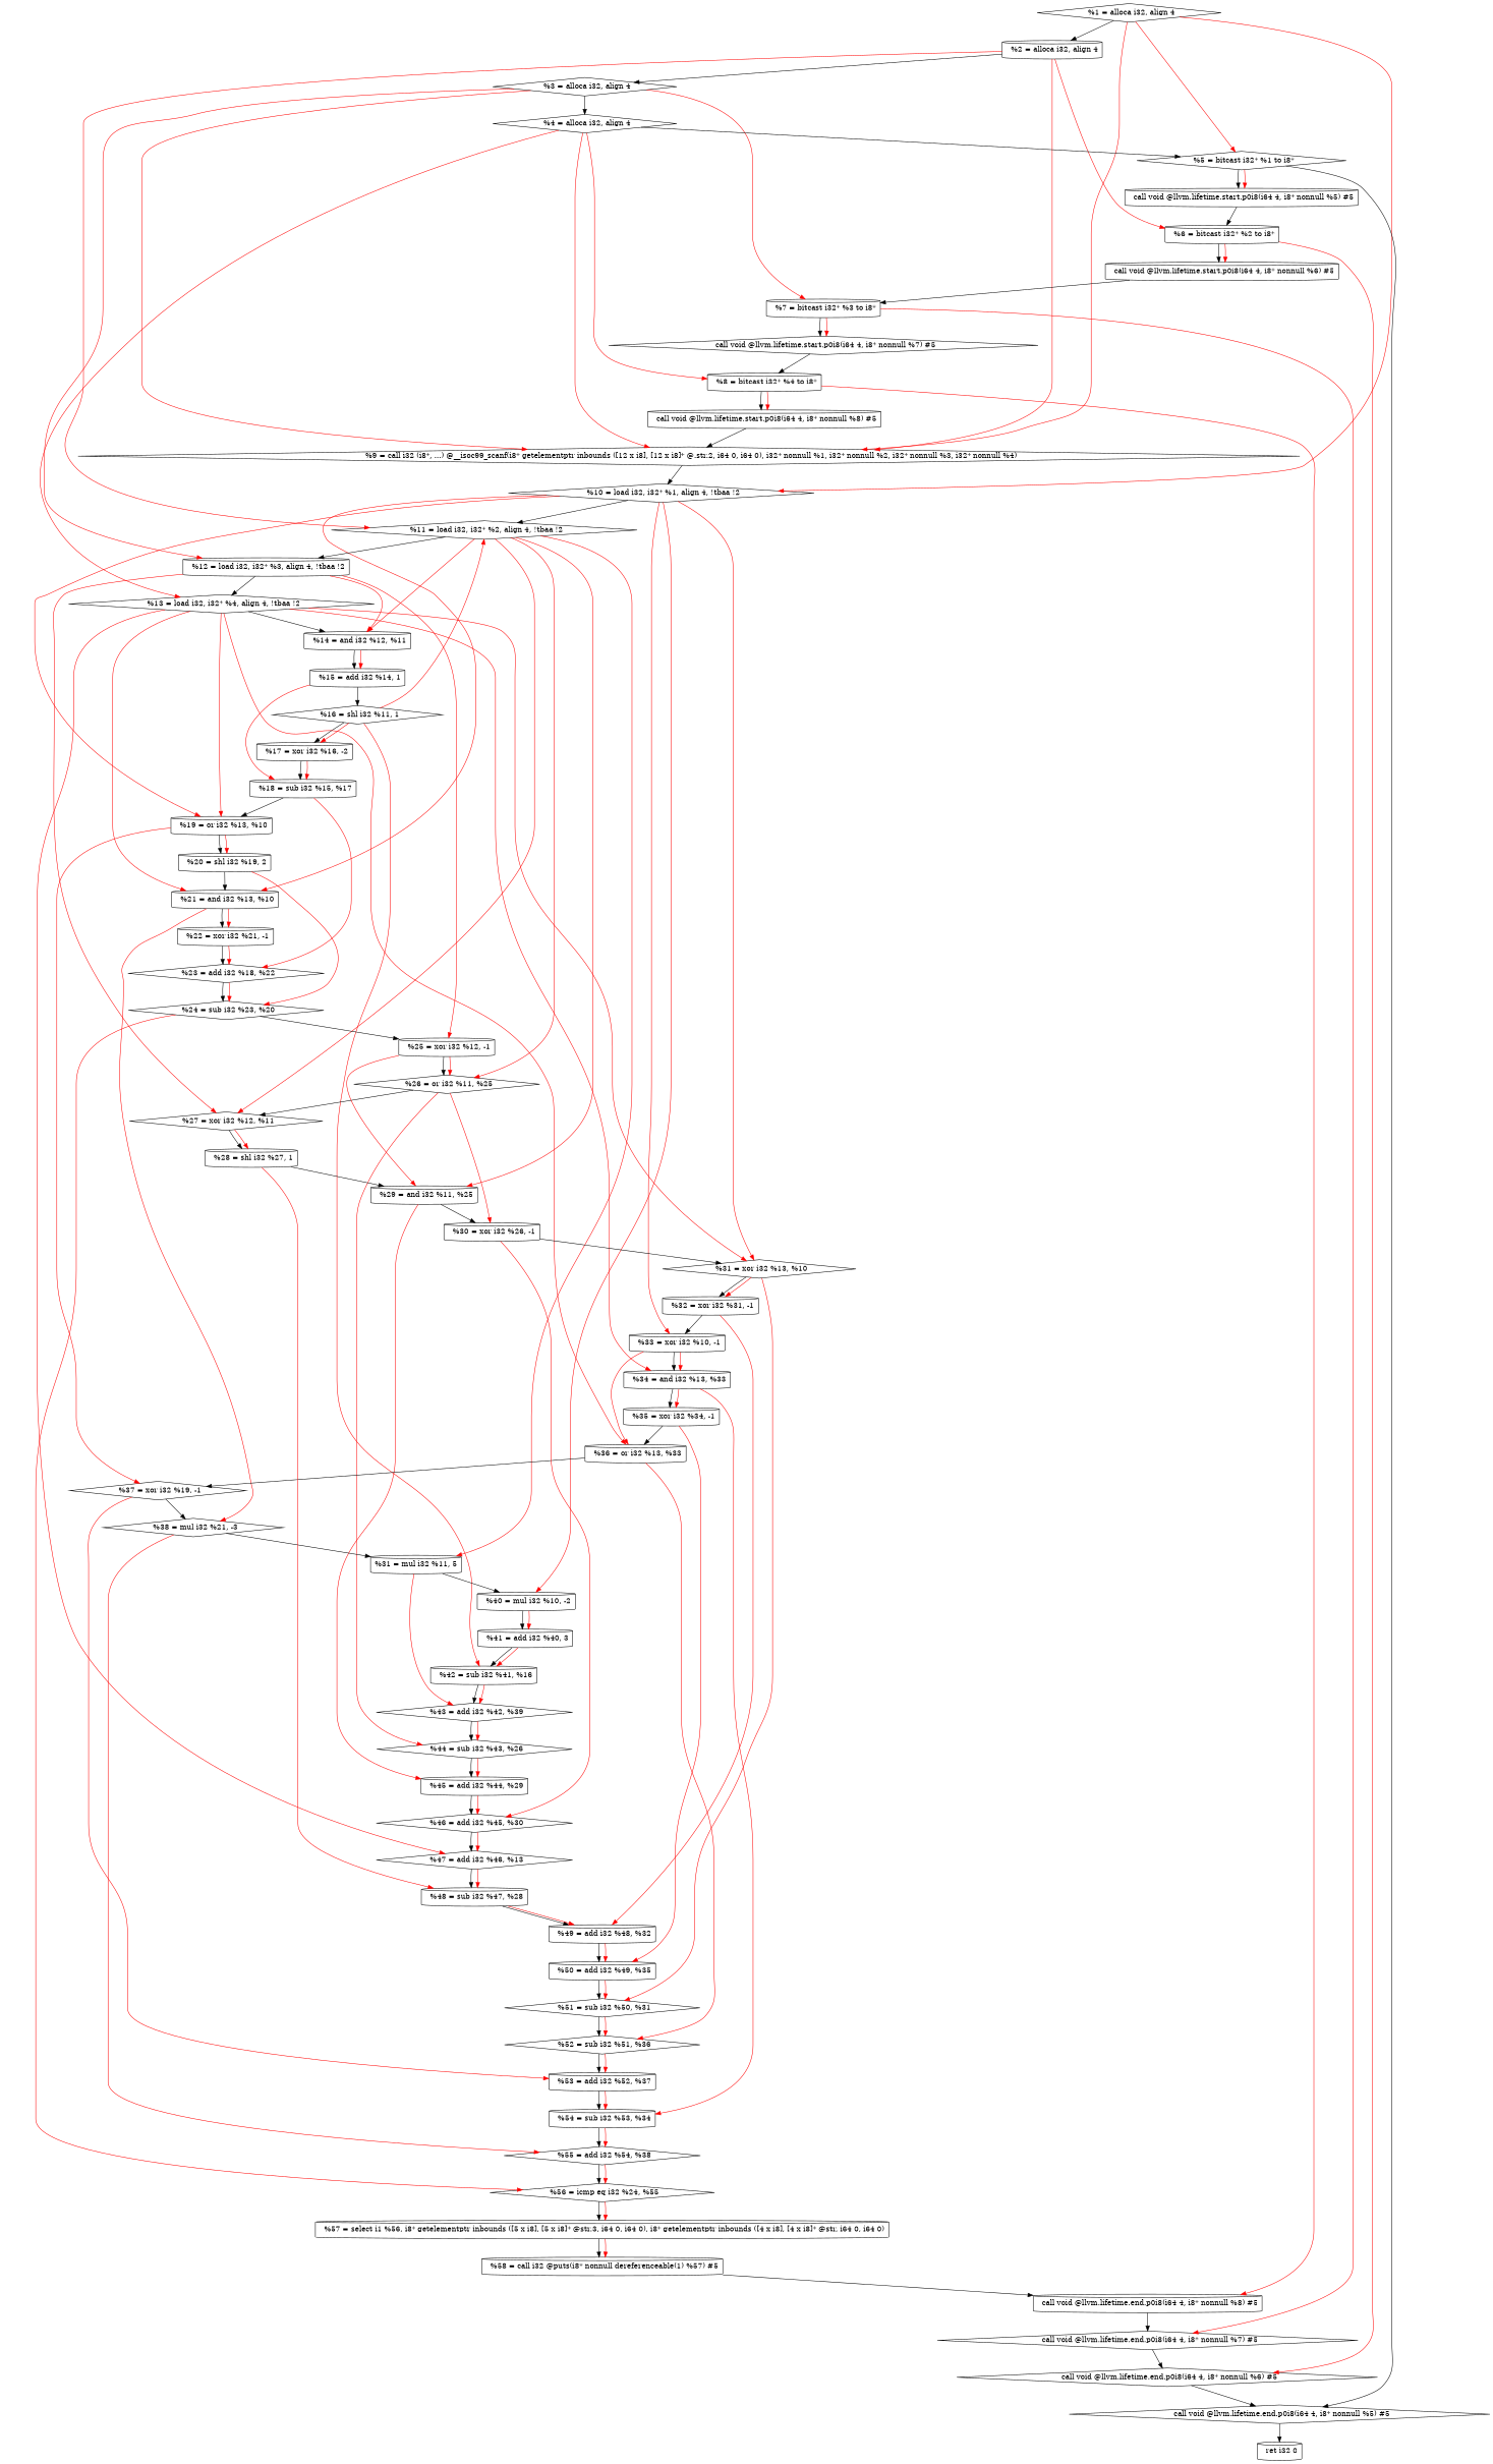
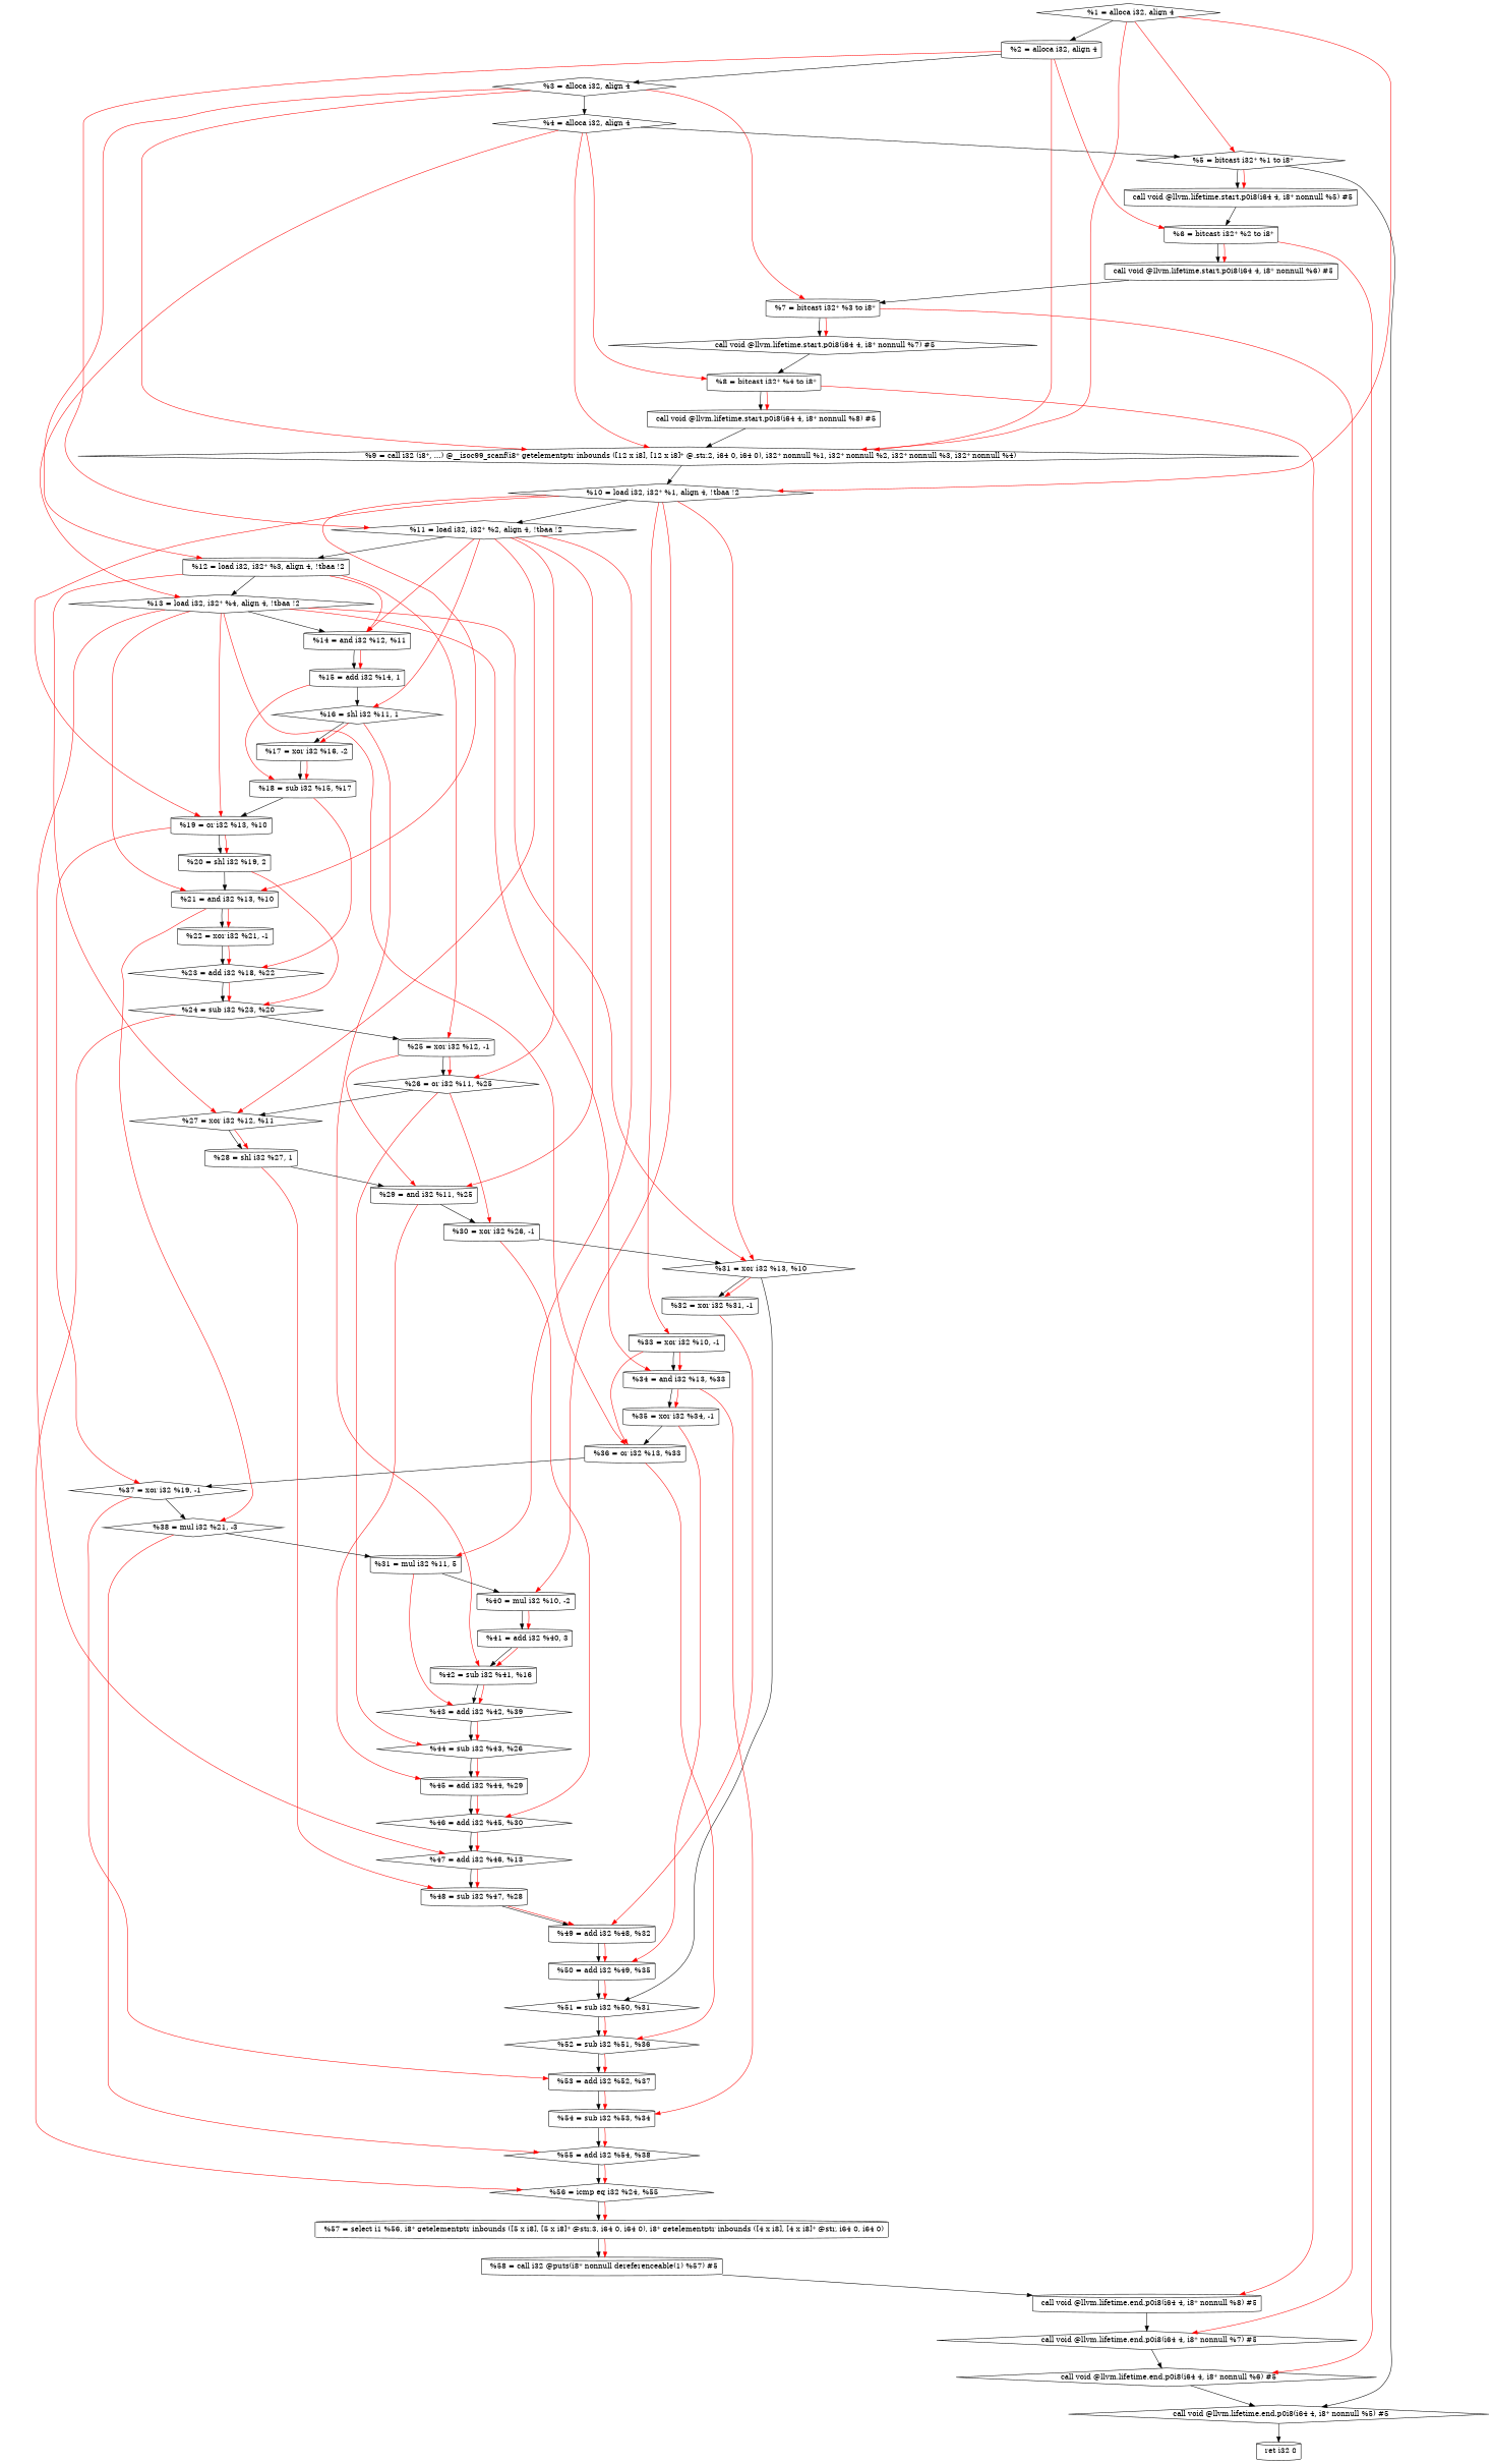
  digraph {
    node [shape=cylinder]
    edge [color=red]
    n1 [label="  %1 = alloca i32, align 4" shape=diamond]
    n2 [label="  %2 = alloca i32, align 4"]
    n3 [label="  %5 = bitcast i32* %1 to i8*" shape=diamond]
    n4 [label="  %9 = call i32 (i8*, ...) @__isoc99_scanf(i8* getelementptr inbounds ([12 x i8], [12 x i8]* @.str.2, i64 0, i64 0), i32* nonnull %1, i32* nonnull %2, i32* nonnull %3, i32* nonnull %4)" shape=diamond]
    n5 [label="  %10 = load i32, i32* %1, align 4, !tbaa !2" shape=diamond]
    n6 [label="  %3 = alloca i32, align 4" shape=diamond]
    n7 [label="  %6 = bitcast i32* %2 to i8*"]
    n8 [label="  %11 = load i32, i32* %2, align 4, !tbaa !2" shape=diamond]
    n9 [label="  call void @llvm.lifetime.start.p0i8(i64 4, i8* nonnull %5) #5"]
    n10 [label="  call void @llvm.lifetime.end.p0i8(i64 4, i8* nonnull %5) #5" shape=diamond]
    n11 [label="  %19 = or i32 %13, %10"]
    n12 [label="  %21 = and i32 %13, %10"]
    n13 [label="  %31 = xor i32 %13, %10" shape=diamond]
    n14 [label="  %33 = xor i32 %10, -1"]
    n15 [label="  %40 = mul i32 %10, -2"]
    n16 [label="  %4 = alloca i32, align 4" shape=diamond]
    n17 [label="  %7 = bitcast i32* %3 to i8*"]
    n18 [label="  %12 = load i32, i32* %3, align 4, !tbaa !2"]
    n19 [label="  call void @llvm.lifetime.start.p0i8(i64 4, i8* nonnull %6) #5"]
    n20 [label="  call void @llvm.lifetime.end.p0i8(i64 4, i8* nonnull %6) #5" shape=diamond]
    n21 [label="  %14 = and i32 %12, %11"]
    n22 [label="  %16 = shl i32 %11, 1" shape=diamond]
    n23 [label="  %26 = or i32 %11, %25" shape=diamond]
    n24 [label="  %27 = xor i32 %12, %11" shape=diamond]
    n25 [label="  %29 = and i32 %11, %25"]
    n26 [label="%31 = mul i32 %11, 5"]
    n27 [label="  %8 = bitcast i32* %4 to i8*"]
    n28 [label="  %13 = load i32, i32* %4, align 4, !tbaa !2" shape=diamond]
    n29 [label="  call void @llvm.lifetime.start.p0i8(i64 4, i8* nonnull %7) #5" shape=diamond]
    n30 [label="  call void @llvm.lifetime.end.p0i8(i64 4, i8* nonnull %7) #5" shape=diamond]
    n31 [label="  %25 = xor i32 %12, -1"]
    n32 [label="  call void @llvm.lifetime.start.p0i8(i64 4, i8* nonnull %8) #5"]
    n33 [label="  call void @llvm.lifetime.end.p0i8(i64 4, i8* nonnull %8) #5"]
    n34 [label="  %34 = and i32 %13, %33"]
    n35 [label="  %36 = or i32 %13, %33"]
    n36 [label="  %47 = add i32 %46, %13" shape=diamond]
    n37 [label="  ret i32 0"]
    n38 [label="  %20 = shl i32 %19, 2"]
    n39 [label="  %37 = xor i32 %19, -1" shape=diamond]
    n40 [label="  %22 = xor i32 %21, -1"]
    n41 [label="  %38 = mul i32 %21, -3" shape=diamond]
    n42 [label="  %32 = xor i32 %31, -1"]
    n43 [label="  %51 = sub i32 %50, %31" shape=diamond]
    n44 [label="  %41 = add i32 %40, 3"]
    n45 [label="  %15 = add i32 %14, 1"]
    n46 [label="  %17 = xor i32 %16, -2"]
    n47 [label="  %42 = sub i32 %41, %16"]
    n48 [label="  %30 = xor i32 %26, -1"]
    n49 [label="  %44 = sub i32 %43, %26" shape=diamond]
    n50 [label="  %28 = shl i32 %27, 1"]
    n51 [label="  %45 = add i32 %44, %29"]
    n52 [label="  %43 = add i32 %42, %39" shape=diamond]
    n53 [label="  %35 = xor i32 %34, -1"]
    n54 [label="  %54 = sub i32 %53, %34"]
    n55 [label="  %52 = sub i32 %51, %36" shape=diamond]
    n56 [label="  %48 = sub i32 %47, %28"]
    n57 [label="  %18 = sub i32 %15, %17"]
    n58 [label="  %23 = add i32 %18, %22" shape=diamond]
    n59 [label="  %24 = sub i32 %23, %20" shape=diamond]
    n60 [label="  %53 = add i32 %52, %37"]
    n61 [label="  %56 = icmp eq i32 %24, %55" shape=diamond]
    n62 [label="  %55 = add i32 %54, %38" shape=diamond]
    n63 [label="  %57 = select i1 %56, i8* getelementptr inbounds ([5 x i8], [5 x i8]* @str.3, i64 0, i64 0), i8* getelementptr inbounds ([4 x i8], [4 x i8]* @str, i64 0, i64 0)"]
    n64 [label="  %46 = add i32 %45, %30" shape=diamond]
    n65 [label="  %49 = add i32 %48, %32"]
    n66 [label="  %50 = add i32 %49, %35"]
    n67 [label="  %58 = call i32 @puts(i8* nonnull dereferenceable(1) %57) #5"]
    n1 -> n2 [color=""]
    n1 -> n3
    n1 -> n4
    n1 -> n5
    n2 -> n4
    n2 -> n6 [color=""]
    n2 -> n7
    n2 -> n8
    n3 -> n9 [color=""]
    n3 -> n9
    n3 -> n10 [color=black]
    n4 -> n5 [color=""]
    n5 -> n8 [color=""]
    n5 -> n11
    n5 -> n12
    n5 -> n13
    n5 -> n14
    n5 -> n15
    n6 -> n4
    n6 -> n16 [color=""]
    n6 -> n17
    n6 -> n18
    n7 -> n19 [color=""]
    n7 -> n19
    n7 -> n20
    n8 -> n18 [color=""]
    n8 -> n21
-   n22 -> n8
+   n8 -> n22
    n8 -> n23
    n8 -> n24
    n8 -> n25
    n8 -> n26
    n9 -> n7 [color=""]
    n10 -> n37 [color=""]
    n11 -> n38 [color=""]
    n11 -> n38
    n11 -> n39
    n12 -> n40 [color=""]
    n12 -> n40
    n12 -> n41
    n13 -> n42 [color=""]
    n13 -> n42
-   n13 -> n43
+   n13 -> n43 [color=black]
    n14 -> n34 [color=""]
    n14 -> n34
    n14 -> n35
    n15 -> n44 [color=""]
    n15 -> n44
    n16 -> n3 [color=""]
    n16 -> n4
    n16 -> n27
    n16 -> n28
    n17 -> n29 [color=""]
    n17 -> n29
    n17 -> n30
    n18 -> n21
    n18 -> n24
    n18 -> n28 [color=""]
    n18 -> n31
    n19 -> n17 [color=""]
    n20 -> n10 [color=""]
    n21 -> n45 [color=""]
    n21 -> n45
    n22 -> n46 [color=""]
    n22 -> n46
    n22 -> n47
    n23 -> n24 [color=""]
    n23 -> n48
    n23 -> n49
    n24 -> n50 [color=""]
    n24 -> n50
    n25 -> n48 [color=""]
    n25 -> n51
    n26 -> n15 [color=""]
    n26 -> n52
    n27 -> n32 [color=""]
    n27 -> n32
    n27 -> n33
    n28 -> n11
    n28 -> n12
    n28 -> n13
    n28 -> n21 [color=""]
    n28 -> n34
    n28 -> n35
    n28 -> n36
    n29 -> n27 [color=""]
    n30 -> n20 [color=""]
    n31 -> n23 [color=""]
    n31 -> n23
    n31 -> n25
    n32 -> n4 [color=""]
    n33 -> n30 [color=""]
    n34 -> n53 [color=""]
    n34 -> n53
    n34 -> n54
    n35 -> n39 [color=""]
    n35 -> n55
    n36 -> n56 [color=""]
    n36 -> n56
    n38 -> n12 [color=""]
    n38 -> n59
    n39 -> n41 [color=""]
    n39 -> n60
    n40 -> n58 [color=""]
    n40 -> n58
    n41 -> n26 [color=""]
    n41 -> n62
-   n42 -> n14 [color=""]
    n42 -> n65
    n43 -> n55 [color=""]
    n43 -> n55
    n44 -> n47 [color=""]
    n44 -> n47
    n45 -> n22 [color=""]
    n45 -> n57
    n46 -> n57 [color=""]
    n46 -> n57
    n47 -> n52 [color=""]
    n47 -> n52
    n48 -> n13 [color=""]
    n48 -> n64
    n49 -> n51 [color=""]
    n49 -> n51
    n50 -> n25 [color=""]
    n50 -> n56
    n51 -> n64 [color=""]
    n51 -> n64
    n52 -> n49 [color=""]
    n52 -> n49
    n53 -> n35 [color=""]
    n53 -> n66
    n54 -> n62 [color=""]
    n54 -> n62
    n55 -> n60 [color=""]
    n55 -> n60
    n56 -> n65 [color=""]
    n56 -> n65
    n57 -> n11 [color=""]
    n57 -> n58
    n58 -> n59 [color=""]
    n58 -> n59
    n59 -> n31 [color=""]
    n59 -> n61
    n60 -> n54 [color=""]
    n60 -> n54
    n61 -> n63 [color=""]
    n61 -> n63
    n62 -> n61 [color=""]
    n62 -> n61
    n63 -> n67 [color=""]
    n63 -> n67
    n64 -> n36 [color=""]
    n64 -> n36
    n65 -> n66 [color=""]
    n65 -> n66
    n66 -> n43 [color=""]
    n66 -> n43
    n67 -> n33 [color=""]
  }
